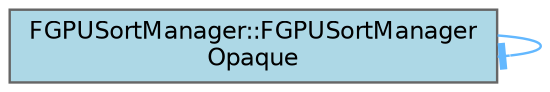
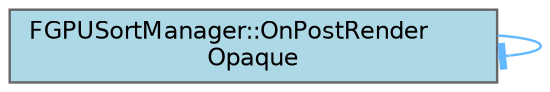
  digraph {
    rankdir=TB
-   n1 [color=gray40 fillcolor=lightblue fontcolor=black fontname=Helvetica fontsize=10 height=0.2 label="FGPUSortManager::FGPUSortManager\lOpaque" shape=box style=filled width=0.4]
+   n1 [color=gray40 fillcolor=lightblue fontcolor=black fontname=Helvetica fontsize=10 height=0.2 label="FGPUSortManager::OnPostRender\lOpaque" shape=box style=filled width=0.4]
    n1 -> n1 [color=steelblue1 fontname=Helvetica fontsize=10 labelfontname=Helvetica labelfontsize=10 style=solid arrowhead=tee]
  }
